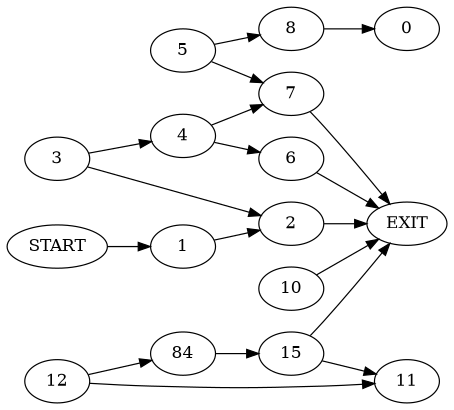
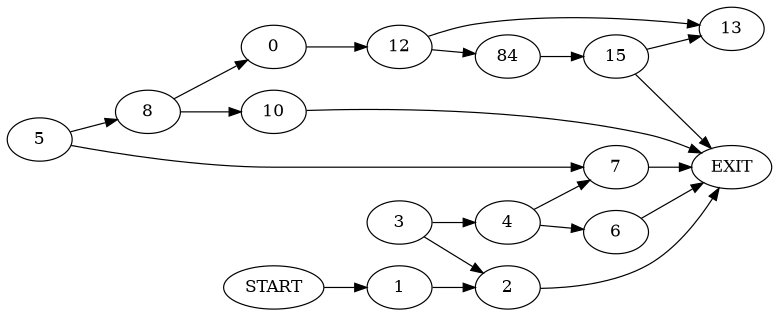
  digraph {
    rankdir=LR
    n1 [label=START]
    1
    2
    n4 [label=EXIT]
    3
    4
    6
    7
    5
    8
    n11 [label=0]
    10
    12
-   13 [label=11]
+   13
    n15 [label=84]
    15
    n1 -> 1
    1 -> 2
    2 -> n4
    3 -> 2
    3 -> 4
    4 -> 6
    4 -> 7
    6 -> n4
    7 -> n4
    5 -> 7
    5 -> 8
    8 -> n11
+   8 -> 10
+   n11 -> 12
    10 -> n4
    12 -> 13
    12 -> n15
    n15 -> 15
    15 -> n4
    15 -> 13
  }
